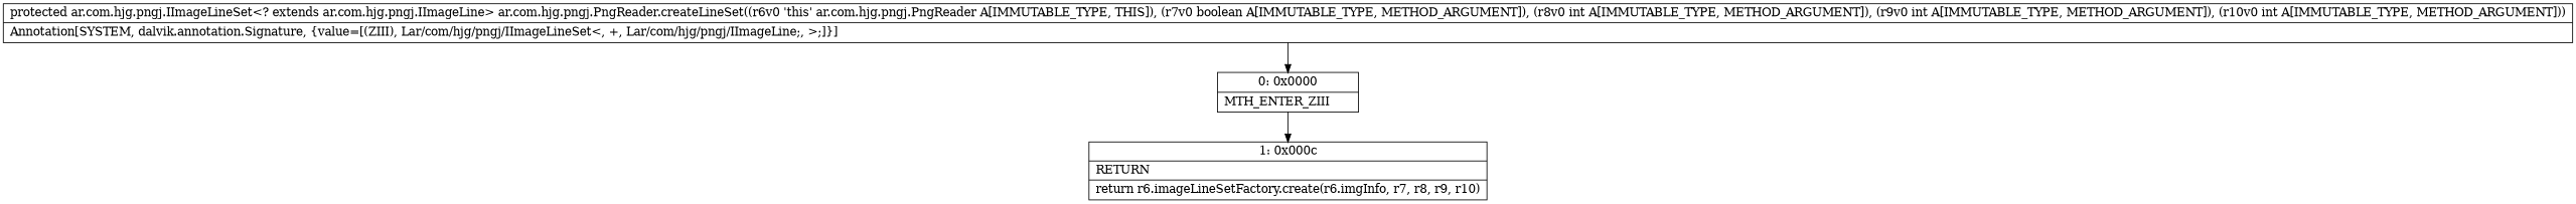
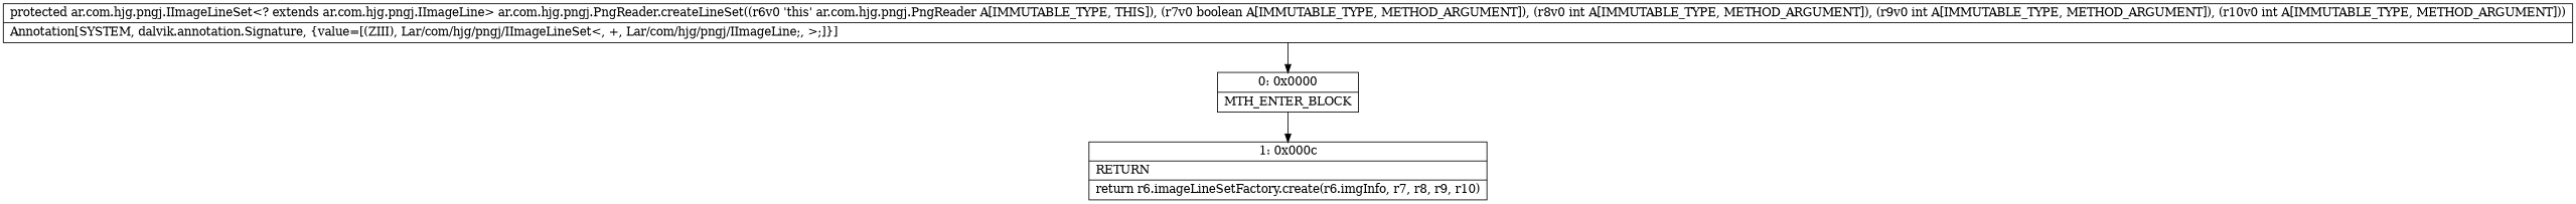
  digraph {
    node [shape=record]
-   n1 [label="{0\:\ 0x0000|MTH_ENTER_ZIII\l}"]
+   n1 [label="{0\:\ 0x0000|MTH_ENTER_BLOCK\l}"]
    n2 [label="{1\:\ 0x000c|RETURN\l|return r6.imageLineSetFactory.create(r6.imgInfo, r7, r8, r9, r10)\l}"]
    n3 [label="{protected ar.com.hjg.pngj.IImageLineSet\<? extends ar.com.hjg.pngj.IImageLine\> ar.com.hjg.pngj.PngReader.createLineSet((r6v0 'this' ar.com.hjg.pngj.PngReader A[IMMUTABLE_TYPE, THIS]), (r7v0 boolean A[IMMUTABLE_TYPE, METHOD_ARGUMENT]), (r8v0 int A[IMMUTABLE_TYPE, METHOD_ARGUMENT]), (r9v0 int A[IMMUTABLE_TYPE, METHOD_ARGUMENT]), (r10v0 int A[IMMUTABLE_TYPE, METHOD_ARGUMENT]))  | Annotation[SYSTEM, dalvik.annotation.Signature, \{value=[(ZIII), Lar\/com\/hjg\/pngj\/IImageLineSet\<, +, Lar\/com\/hjg\/pngj\/IImageLine;, \>;]\}]\l}"]
    n1 -> n2
    n3 -> n1
  }
